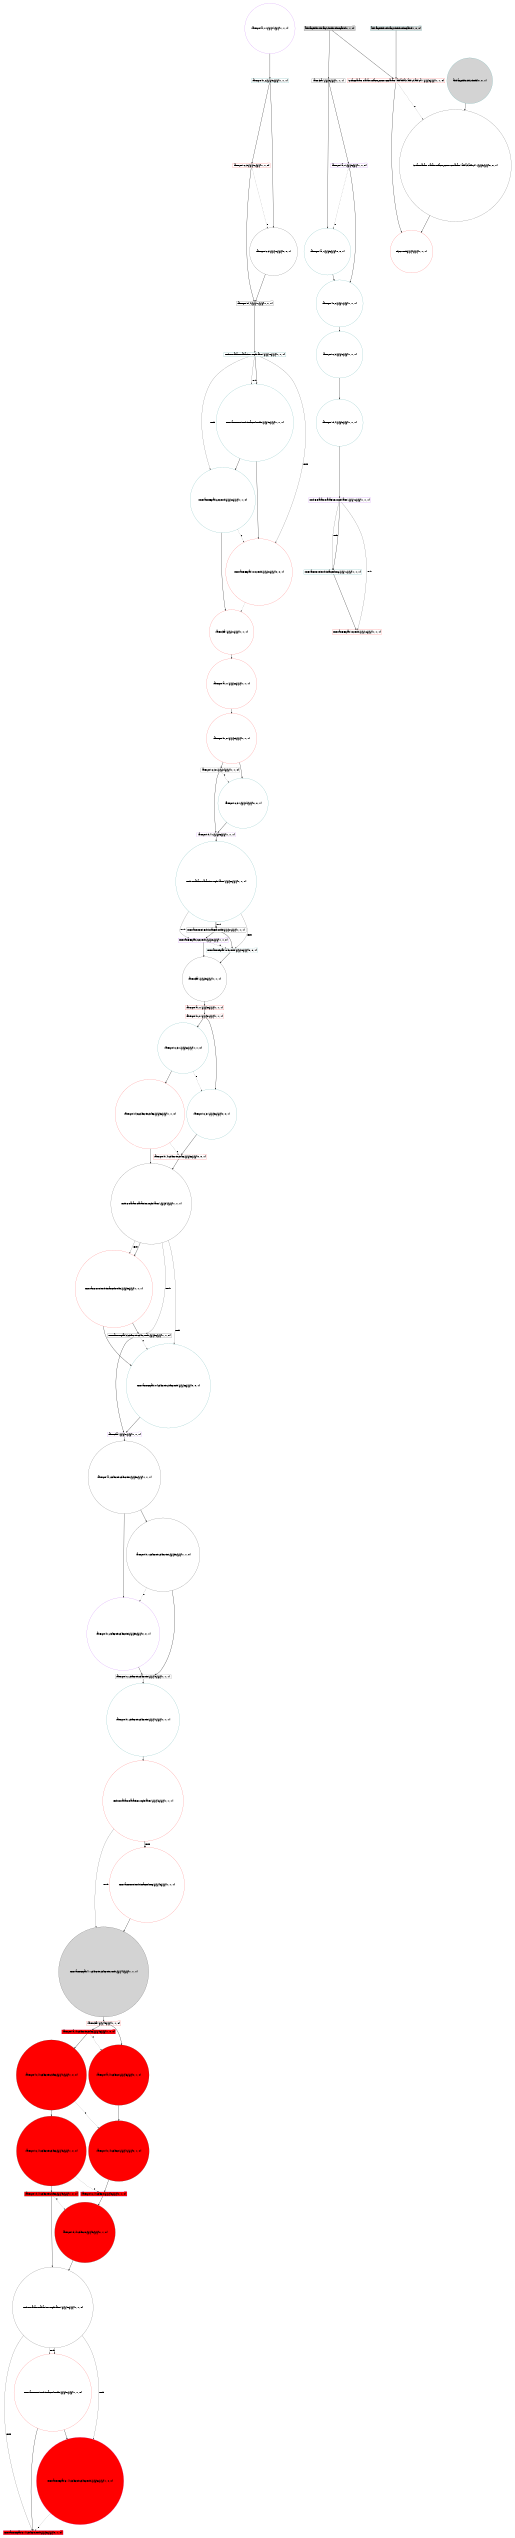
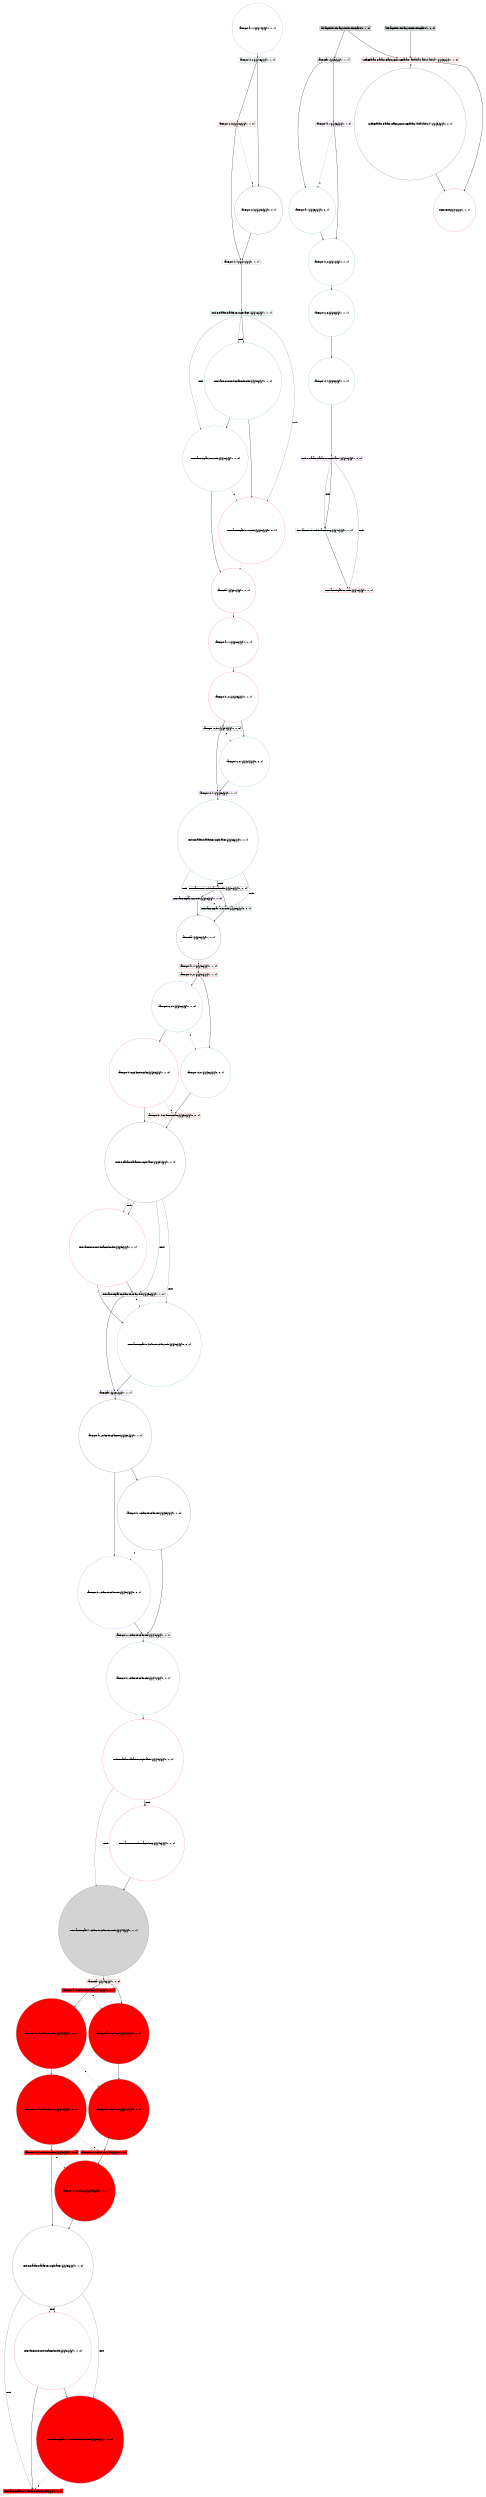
  digraph {
    node [color=teal fillcolor=white shape=circle style=filled]
    edge [style=bold]
    n1 [color=red label="values.put(\"b\",2.1)@@@23@@@['1', '1', '1']"]
    n2 [color=black label="values.put(\"c\",-3.1)@@@24@@@['1', '1', '0']" shape=folder]
    n3 [label="values.put(\"c\",3.1)@@@24@@@['0', '0', '1']"]
    n4 [color=purple label="values.put(\"d\",4.1)@@@25@@@['1', '1', '1']" shape=folder]
    n5 [color=red label="values.clear()@@@45@@@['1', '1', '0']" shape=folder]
    n6 [color=purple fillcolor=red label="values.put(\"a\",-4.123456789123456)@@@46@@@['1', '0', '0']" shape=folder]
    n7 [color=black fillcolor=red label="values.put(\"a\",-4.12345678)@@@46@@@['0', '1', '0']"]
    n8 [color=black fillcolor=red label="values.put(\"b\",-4.123456789123456)@@@47@@@['1', '0', '0']"]
    n9 [color=black fillcolor=red label="values.put(\"b\",-4.12345678)@@@47@@@['0', '1', '0']"]
    n10 [color=black label="values.clear()@@@29@@@['1', '1', '1']"]
    n11 [color=red label="values.put(\"a\",1.1)@@@30@@@['1', '1', '1']" shape=folder]
    n12 [color=red label="values.put(\"b\",2.1)@@@31@@@['1', '1', '1']" shape=folder]
    n13 [label="Assert.assertEquals(2.2D,result)@@@20@@@['1', '1', '0']"]
    n14 [color=red label="Assert.assertEquals(10.1D,result)@@@20@@@['0', '0', '1']"]
    n15 [color=red label="values.clear()@@@21@@@['1', '1', '1']"]
    n16 [color=red label="values.put(\"a\",1.1)@@@22@@@['1', '1', '1']"]
    n17 [color=purple label="Assert.assertEquals(2.2D,result)@@@28@@@['1', '1', '0']" shape=folder]
    n18 [label="Assert.assertEquals(10.4D,result)@@@28@@@['0', '0', '1']" shape=folder]
    n19 [label="Assert.assertTrue(result instanceof Long)@@@11@@@['1', '1', '1']" shape=folder]
    n20 [color=red label="Assert.assertEquals(10L,result)@@@12@@@['1', '1', '1']" shape=folder]
    n21 [fillcolor=red label="values.put(\"c\",-4.123456789123456)@@@48@@@['1', '0', '0']"]
    n22 [color=purple fillcolor=red label="values.put(\"c\",-4.12345678)@@@48@@@['0', '1', '0']" shape=folder]
    n23 [color=black fillcolor=red label="values.put(\"d\",-4.123456789123456)@@@49@@@['1', '0', '0']" shape=folder]
    n24 [fillcolor=red label="values.put(\"d\",-4.12345678)@@@49@@@['0', '1', '0']"]
    n25 [color=black label="result = evaluator.evaluate(new Tuple(values))@@@50@@@['1', '1', '0']"]
    n26 [color=red label="Assert.assertTrue(result instanceof Double)@@@51@@@['1', '1', '0']"]
    n27 [color=purple fillcolor=red label="Assert.assertEquals(6 * -4.123456789123456,result)@@@52@@@['1', '0', '0']"]
    n28 [color=purple fillcolor=red label="Assert.assertEquals(6 * -4.12345678,result)@@@52@@@['0', '1', '0']" shape=folder]
    n29 [color=purple label="values.put(\"a\",1.1)@@@14@@@['1', '1', '1']"]
    n30 [label="values.put(\"b\",2)@@@15@@@['1', '1', '1']" shape=folder]
    n31 [color=red label="values.put(\"c\",-3)@@@16@@@['1', '1', '0']" shape=folder]
    n32 [color=black label="values.put(\"c\",3)@@@16@@@['0', '0', '1']"]
    n33 [color=purple label="values.clear()@@@37@@@['1', '1', '1']" shape=folder]
    n34 [color=black label="values.put(\"a\",123456789123456789L)@@@38@@@['1', '1', '1']"]
    n35 [color=purple label="values.put(\"b\",123456789123456789L)@@@39@@@['0', '0', '1']"]
    n36 [color=black label="values.put(\"b\",-123456789123456789L)@@@39@@@['1', '1', '0']"]
    n37 [color=black label="Assert.assertEquals(3.323456789123456,result)@@@36@@@['1', '1', '0']" shape=folder]
    n38 [label="Assert.assertEquals(10.423456789123456,result)@@@36@@@['0', '0', '1']"]
    n39 [label="result = evaluator.evaluate(new Tuple(values))@@@26@@@['1', '1', '1']"]
    n40 [color=black label="Assert.assertTrue(result instanceof Double)@@@27@@@['1', '1', '1']" shape=folder]
    n41 [color=red label="Assert.assertTrue(result instanceof Double)@@@35@@@['1', '1', '1']"]
    n42 [label="values.put(\"c\",-3.1)@@@32@@@['1', '1', '0']"]
    n43 [label="values.put(\"c\",3.1)@@@32@@@['0', '0', '1']"]
    n44 [color=red label="values.put(\"d\",5.223456789123456)@@@33@@@['1', '1', '0']"]
    n45 [color=red label="values.put(\"d\",4.123456789123456)@@@33@@@['0', '0', '1']" shape=folder]
    n46 [color=black label="values.put(\"c\",123456789123456789L)@@@40@@@['1', '1', '1']" shape=folder]
    n47 [label="values.put(\"d\",123456789123456789L)@@@41@@@['1', '1', '1']"]
    n48 [color=red label="result = evaluator.evaluate(new Tuple(values))@@@42@@@['1', '1', '1']"]
    n49 [color=black fillcolor=lightgray label="Assert.assertEquals(4 * 123456789123456789L,result)@@@44@@@['1', '1', '1']"]
    n50 [color=red label="Assert.assertTrue(result instanceof Long)@@@43@@@['1', '1', '1']"]
    n51 [color=purple label="result = evaluator.evaluate(new Tuple(values))@@@10@@@['1', '1', '1']" shape=folder]
    n52 [color=black label="values.put(\"d\",4)@@@17@@@['1', '1', '1']" shape=folder]
    n53 [color=red label="StreamEvaluator evaluator = factory.constructEvaluator(\"add(add(a,b),add(c,d),add(c,a))\")@@@3@@@['1', '1', '0']" shape=folder]
    n54 [color=black label="StreamEvaluator evaluator = factory.constructEvaluator(\"add(a,b,add(c,d))\")@@@3@@@['0', '0', '1']"]
    n55 [color=red label="Object result@@@4@@@['1', '1', '1']"]
    n56 [label="values.put(\"c\",3)@@@8@@@['1', '1', '1']"]
    n57 [label="values.put(\"d\",4)@@@9@@@['1', '1', '1']"]
    n58 [label="result = evaluator.evaluate(new Tuple(values))@@@18@@@['1', '1', '1']" shape=folder]
    n59 [label="Assert.assertTrue(result instanceof Double)@@@19@@@['1', '1', '1']"]
    n60 [color=black label="result = evaluator.evaluate(new Tuple(values))@@@34@@@['1', '1', '1']"]
    n61 [label="values.put(\"b\",2)@@@7@@@['1', '1', '1']"]
    n62 [color=black label="values.clear()@@@5@@@['1', '1', '1']" shape=folder]
    n63 [label="values.put(\"a\",1)@@@6@@@['0', '0', '1']"]
    n64 [color=purple label="values.put(\"a\",-1)@@@6@@@['1', '1', '0']" shape=folder]
    n65 [fillcolor=lightgray label="addManyFieldsWithManySubAddsWithNegative['1', '0', '0']" shape=folder]
-   n66 [fillcolor=lightgray label="addManyFieldsWithSubAdds['0', '0', '1']"]
    n67 [color=black fillcolor=lightgray label="addManyFieldsWithManySubAddsWithNegative['0', '1', '0']" shape=folder]
    n1 -> n2
    n1 -> n3
    n2 -> n3 [label=0 style=dashed]
    n2 -> n4
    n3 -> n4
    n4 -> n39
    n5 -> n6
    n5 -> n7
    n6 -> n7 [label=0 style=dashed]
    n6 -> n8
    n7 -> n9
    n8 -> n9 [label=0 style=dashed]
    n8 -> n21
    n9 -> n22
    n10 -> n11
    n11 -> n12
    n12 -> n42
    n12 -> n43
    n13 -> n14 [label=0 style=dashed]
    n13 -> n15
    n14 -> n15 [style=dashed]
    n15 -> n16
    n16 -> n1
    n17 -> n10
    n17 -> n18 [label=0 style=dashed]
    n18 -> n10
    n19 -> n20
    n21 -> n22 [label=0 style=dashed]
    n21 -> n23
    n22 -> n24
    n23 -> n24 [label=0 style=dashed]
    n23 -> n25
    n24 -> n25
    n25 -> n26 [label=result style=solid]
    n25 -> n26
    n25 -> n27 [label=result style=solid]
    n25 -> n28 [label=result style=solid]
    n26 -> n27
    n26 -> n28
    n27 -> n28 [label=0 style=dashed]
    n29 -> n30
    n30 -> n31
    n30 -> n32
    n31 -> n32 [label=0 style=dashed]
    n31 -> n52
    n32 -> n52
    n33 -> n34
    n34 -> n35
    n34 -> n36
    n35 -> n46
    n36 -> n35 [label=0 style=dashed]
    n36 -> n46
    n37 -> n33
    n37 -> n38 [label=0 style=dashed]
    n38 -> n33
    n39 -> n17 [label=result style=solid]
    n39 -> n18 [label=result style=solid]
    n39 -> n40
    n39 -> n40 [label=result style=solid]
    n40 -> n17
    n40 -> n18
    n41 -> n37
    n41 -> n38
    n42 -> n43 [label=0 style=dashed]
    n42 -> n44
    n43 -> n45
    n44 -> n45 [label=0 style=dashed]
    n44 -> n60
    n45 -> n60
    n46 -> n47
    n47 -> n48
    n48 -> n49 [label=result style=solid]
    n48 -> n50
    n48 -> n50 [label=result style=solid]
    n49 -> n5
    n50 -> n49
    n51 -> n19 [label=result style=solid]
    n51 -> n19
    n51 -> n20 [label=result style=solid]
    n52 -> n58
    n53 -> n54 [label=0 style=dashed]
    n53 -> n55
    n54 -> n55
    n56 -> n57
    n57 -> n51
    n58 -> n13 [label=result style=solid]
    n58 -> n14 [label=result style=solid]
    n58 -> n59 [label=result style=solid]
    n58 -> n59
    n59 -> n13
    n59 -> n14
    n60 -> n37 [label=result style=solid]
    n60 -> n38 [label=result style=solid]
    n60 -> n41 [label=result style=solid]
    n60 -> n41
    n61 -> n56
    n62 -> n63
    n62 -> n64
    n63 -> n61
    n64 -> n61
    n64 -> n63 [label=0 style=dashed]
    n65 -> n53
-   n66 -> n54
    n67 -> n53
    n67 -> n62
  }
